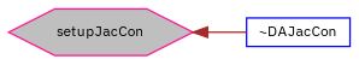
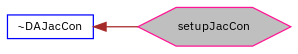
  digraph {
    rankdir=LR
    fontname="IBM Plex Sans"
    node [fontname="IBM Plex Sans" fontsize=10]
    n1 [color=deeppink fillcolor=grey75 fontcolor=black height=0.2 label=setupJacCon shape=hexagon style=filled width=0.4]
    n2 [color=blue height=0.2 label="~DAJacCon" shape=box width=0.4]
-   n1 -> n2 [color=brown dir=back fontname="IBM Plex Sans" fontsize=10 labelfontname=Helvetica labelfontsize=10 style=solid]
+   n2 -> n1 [color=brown dir=back fontname="IBM Plex Sans" fontsize=10 labelfontname=Helvetica labelfontsize=10 style=solid]
  }
